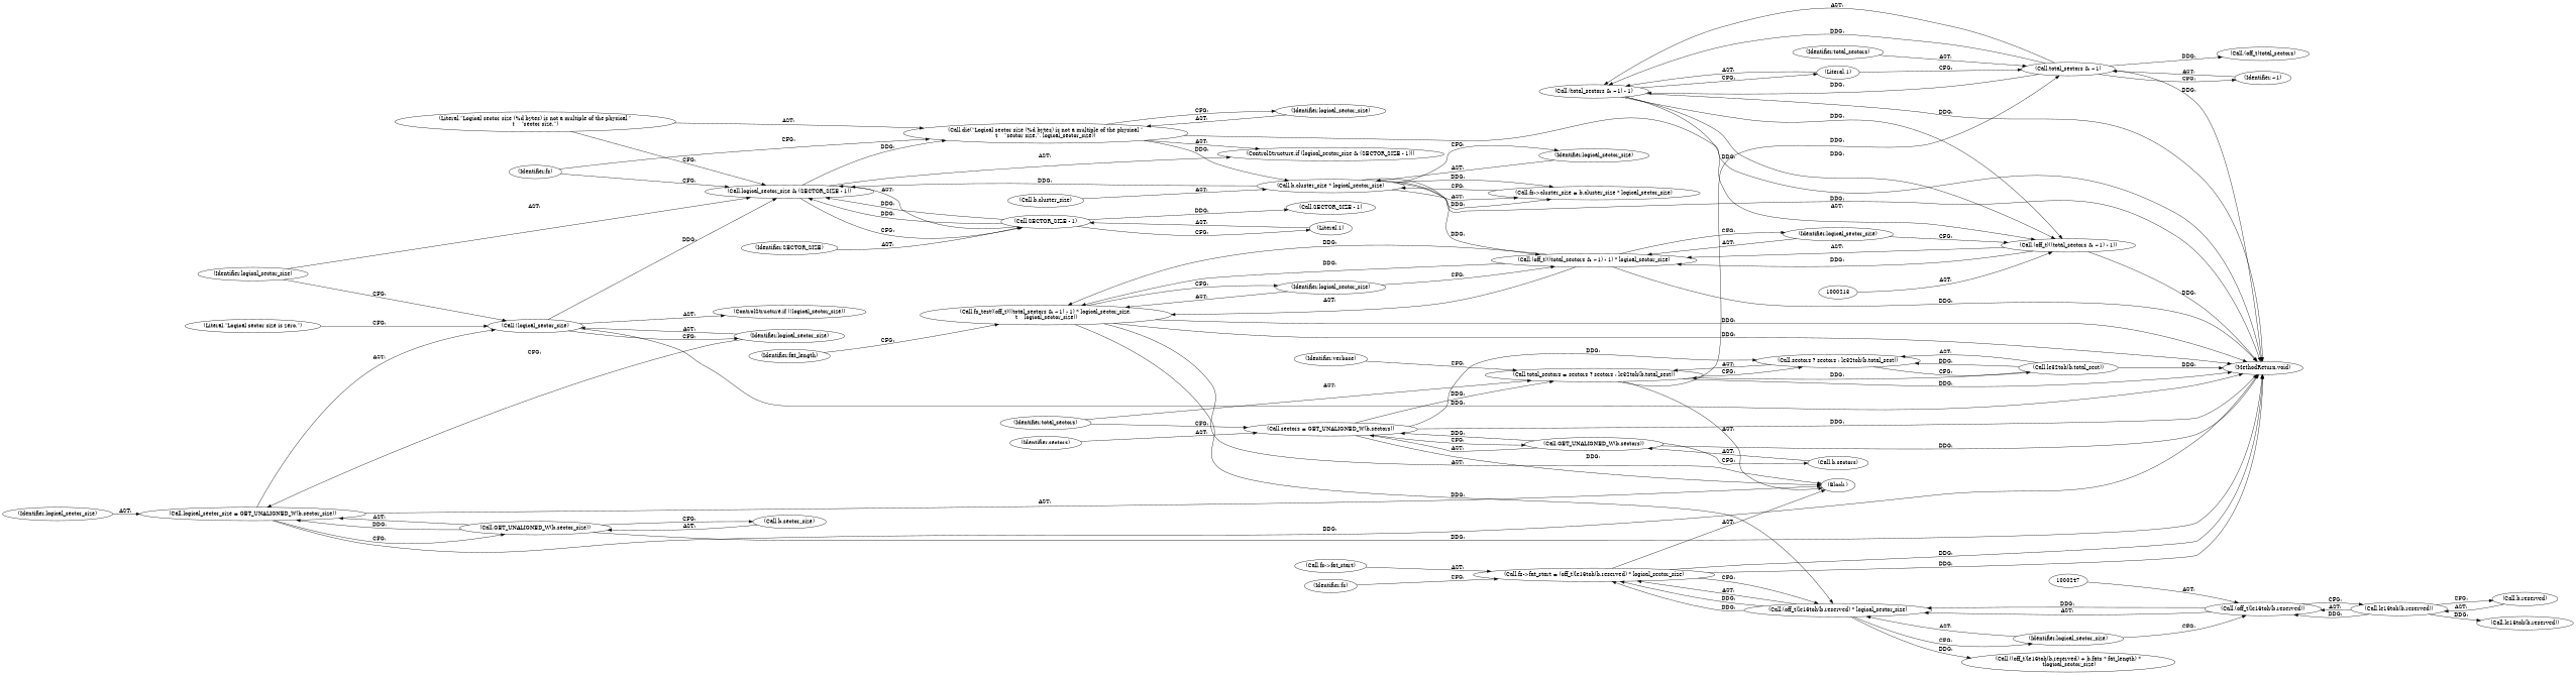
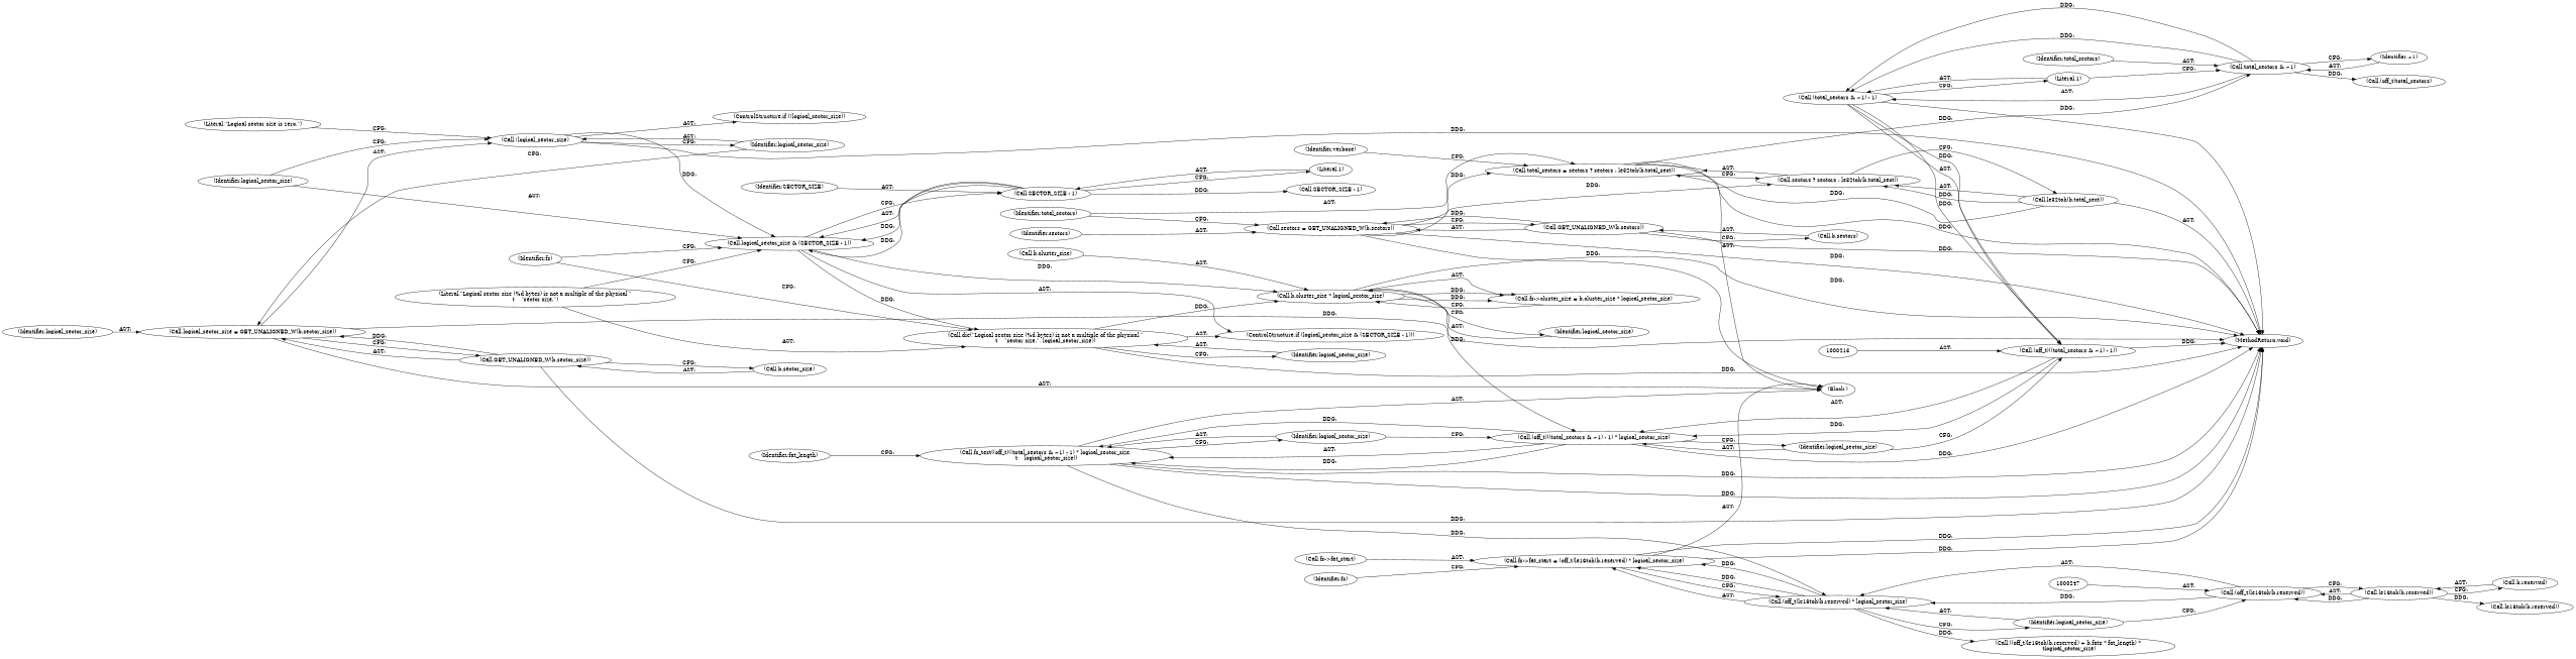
  digraph {
    rankdir=LR
    n1 [label="(Call,fs->fat_start = (off_t)le16toh(b.reserved) * logical_sector_size)"]
    n2 [label="(Call,(off_t)le16toh(b.reserved) * logical_sector_size)"]
    n3 [label="(MethodReturn,void)"]
    n4 [label="(Block,)"]
    n5 [label="(Call,((off_t)le16toh(b.reserved) + b.fats * fat_length) *\n \tlogical_sector_size)"]
    n6 [label="(Identifier,logical_sector_size)"]
    n7 [label="(Call,(off_t)le16toh(b.reserved))"]
    n8 [label="(Call,le16toh(b.reserved))"]
    n9 [label="(Call,b.reserved)"]
    n10 [label="(Call,le16toh(b.reserved))"]
    n11 [label="(Call,fs_test((off_t)((total_sectors & ~1) - 1) * logical_sector_size,\n \t    logical_sector_size))"]
    n12 [label="(Identifier,logical_sector_size)"]
    n13 [label="(Call,(off_t)((total_sectors & ~1) - 1) * logical_sector_size)"]
    n14 [label="(Identifier,logical_sector_size)"]
    n15 [label="(Call,(off_t)((total_sectors & ~1) - 1))"]
    n16 [label="(Call,(total_sectors & ~1) - 1)"]
    n17 [label="(Literal,1)"]
    n18 [label="(Call,total_sectors & ~1)"]
    n19 [label="(Identifier,~1)"]
    n20 [label="(Call,(off_t)total_sectors)"]
    n21 [label="(Call,total_sectors = sectors ? sectors : le32toh(b.total_sect))"]
    n22 [label="(Call,sectors ? sectors : le32toh(b.total_sect))"]
    n23 [label="(Call,le32toh(b.total_sect))"]
    n24 [label="(Call,sectors = GET_UNALIGNED_W(b.sectors))"]
    n25 [label="(Call,GET_UNALIGNED_W(b.sectors))"]
    n26 [label="(Call,b.sectors)"]
    n27 [label="(Call,b.cluster_size * logical_sector_size)"]
    n28 [label="(Identifier,logical_sector_size)"]
    n29 [label="(Call,fs->cluster_size = b.cluster_size * logical_sector_size)"]
    n30 [label="(Call,logical_sector_size & (SECTOR_SIZE - 1))"]
    n31 [label="(Call,SECTOR_SIZE - 1)"]
    n32 [label="(Call,die(\"Logical sector size (%d bytes) is not a multiple of the physical \"\n\t    \"sector size.\", logical_sector_size))"]
    n33 [label="(ControlStructure,if (logical_sector_size & (SECTOR_SIZE - 1)))"]
    n34 [label="(Literal,1)"]
    n35 [label="(Call,SECTOR_SIZE - 1)"]
    n36 [label="(Identifier,logical_sector_size)"]
    n37 [label="(Call,!logical_sector_size)"]
    n38 [label="(Identifier,logical_sector_size)"]
    n39 [label="(ControlStructure,if (!logical_sector_size))"]
    n40 [label="(Call,logical_sector_size = GET_UNALIGNED_W(b.sector_size))"]
    n41 [label="(Call,GET_UNALIGNED_W(b.sector_size))"]
    n42 [label="(Call,b.sector_size)"]
    n43 [label="(Identifier,total_sectors)"]
    n44 [label="(Call,b.cluster_size)"]
    n45 [label="(Identifier,SECTOR_SIZE)"]
    n46 [label="(Identifier,logical_sector_size)"]
    n47 [label="(Identifier,total_sectors)"]
    n48 [label="(Identifier,sectors)"]
    n49 [label="(Call,fs->fat_start)"]
    n50 [label="(Literal,\"Logical sector size (%d bytes) is not a multiple of the physical \"\n\t    \"sector size.\")"]
    n51 [label="(Identifier,fat_length)"]
    n52 [label="(Literal,\"Logical sector size is zero.\")"]
    n53 [label="(Identifier,fs)"]
    n54 [label="(Identifier,verbose)"]
    n55 [label="(Identifier,logical_sector_size)"]
    n56 [label="(Identifier,fs)"]
    1000247
    1000213
    n1 -> n2 [label="CFG: "]
    n1 -> n3 [label="DDG: "]
    n1 -> n3 [label="DDG: "]
    n1 -> n4 [label="AST: "]
    n2 -> n1 [label="AST: "]
    n2 -> n1 [label="DDG: "]
    n2 -> n1 [label="DDG: "]
    n2 -> n5 [label="DDG: "]
    n2 -> n6 [label="CFG: "]
    n6 -> n2 [label="AST: "]
    n6 -> n7 [label="CFG: "]
    n7 -> n2 [label="AST: "]
    n7 -> n2 [label="DDG: "]
    n7 -> n8 [label="CFG: "]
    n8 -> n7 [label="AST: "]
    n8 -> n7 [label="DDG: "]
    n8 -> n9 [label="CFG: "]
    n8 -> n10 [label="DDG: "]
    n9 -> n8 [label="AST: "]
    n11 -> n2 [label="DDG: "]
    n11 -> n3 [label="DDG: "]
    n11 -> n3 [label="DDG: "]
    n11 -> n4 [label="AST: "]
    n11 -> n12 [label="CFG: "]
    n12 -> n11 [label="AST: "]
    n12 -> n13 [label="CFG: "]
    n13 -> n3 [label="DDG: "]
    n13 -> n11 [label="AST: "]
    n13 -> n11 [label="DDG: "]
    n13 -> n11 [label="DDG: "]
    n13 -> n14 [label="CFG: "]
    n14 -> n13 [label="AST: "]
    n14 -> n15 [label="CFG: "]
    n15 -> n3 [label="DDG: "]
    n15 -> n13 [label="AST: "]
    n15 -> n13 [label="DDG: "]
    n16 -> n3 [label="DDG: "]
    n16 -> n15 [label="AST: "]
    n16 -> n15 [label="DDG: "]
    n16 -> n15 [label="DDG: "]
    n16 -> n17 [label="CFG: "]
    n17 -> n16 [label="AST: "]
    n17 -> n18 [label="CFG: "]
-   n18 -> n3 [label="DDG: "]
    n18 -> n16 [label="AST: "]
    n18 -> n16 [label="DDG: "]
    n18 -> n16 [label="DDG: "]
    n18 -> n19 [label="CFG: "]
    n18 -> n20 [label="DDG: "]
    n19 -> n18 [label="AST: "]
    n21 -> n3 [label="DDG: "]
    n21 -> n4 [label="AST: "]
    n21 -> n18 [label="DDG: "]
    n21 -> n22 [label="CFG: "]
    n22 -> n21 [label="AST: "]
    n22 -> n23 [label="CFG: "]
-   n23 -> n3 [label="DDG: "]
+   n23 -> n3 [label="AST: "]
    n23 -> n21 [label="DDG: "]
    n23 -> n22 [label="AST: "]
    n23 -> n22 [label="DDG: "]
    n24 -> n3 [label="DDG: "]
    n24 -> n4 [label="DDG: "]
    n24 -> n21 [label="DDG: "]
    n24 -> n22 [label="DDG: "]
    n24 -> n25 [label="CFG: "]
    n25 -> n3 [label="DDG: "]
    n25 -> n24 [label="AST: "]
    n25 -> n24 [label="DDG: "]
    n25 -> n26 [label="CFG: "]
    n26 -> n25 [label="AST: "]
    n27 -> n3 [label="DDG: "]
    n27 -> n13 [label="DDG: "]
    n27 -> n28 [label="CFG: "]
    n27 -> n29 [label="AST: "]
    n27 -> n29 [label="DDG: "]
    n27 -> n29 [label="DDG: "]
    n28 -> n27 [label="AST: "]
    n29 -> n27 [label="CFG: "]
-   n27 -> n30 [label="DDG: "]
+   n30 -> n27 [label="DDG: "]
    n30 -> n31 [label="CFG: "]
    n30 -> n32 [label="DDG: "]
    n30 -> n33 [label="AST: "]
    n31 -> n30 [label="AST: "]
    n31 -> n30 [label="DDG: "]
    n31 -> n30 [label="DDG: "]
    n31 -> n34 [label="CFG: "]
    n31 -> n35 [label="DDG: "]
    n32 -> n3 [label="DDG: "]
    n32 -> n27 [label="DDG: "]
    n32 -> n33 [label="AST: "]
    n32 -> n36 [label="CFG: "]
    n34 -> n31 [label="AST: "]
    n36 -> n32 [label="AST: "]
    n37 -> n3 [label="DDG: "]
    n37 -> n30 [label="DDG: "]
    n37 -> n38 [label="CFG: "]
    n37 -> n39 [label="AST: "]
    n38 -> n37 [label="AST: "]
    n38 -> n40 [label="CFG: "]
    n40 -> n3 [label="DDG: "]
    n40 -> n4 [label="AST: "]
    n40 -> n37 [label="AST: "]
    n40 -> n41 [label="CFG: "]
    n41 -> n3 [label="DDG: "]
    n41 -> n40 [label="AST: "]
    n41 -> n40 [label="DDG: "]
    n41 -> n42 [label="CFG: "]
    n42 -> n41 [label="AST: "]
    n43 -> n21 [label="AST: "]
    n43 -> n24 [label="CFG: "]
    n44 -> n27 [label="AST: "]
    n45 -> n31 [label="AST: "]
    n46 -> n40 [label="AST: "]
    n47 -> n18 [label="AST: "]
    n48 -> n24 [label="AST: "]
    n49 -> n1 [label="AST: "]
    n50 -> n30 [label="CFG: "]
    n50 -> n32 [label="AST: "]
    n51 -> n11 [label="CFG: "]
    n52 -> n37 [label="CFG: "]
    n53 -> n30 [label="CFG: "]
    n53 -> n32 [label="CFG: "]
    n54 -> n21 [label="CFG: "]
    n55 -> n30 [label="AST: "]
    n55 -> n37 [label="CFG: "]
    n56 -> n1 [label="CFG: "]
    1000247 -> n7 [label="AST: "]
    1000213 -> n15 [label="AST: "]
  }
